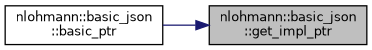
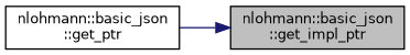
  digraph {
    rankdir=RL
    fontname="DejaVu Sans"
    node [color=black fontname="DejaVu Sans" fontsize=10 shape=record style=filled]
    n1 [fillcolor=grey75 fontcolor=black height=0.2 label="nlohmann::basic_json\l::get_impl_ptr" width=0.4]
-   n2 [fillcolor=white height=0.2 label="nlohmann::basic_json\l::basic_ptr" width=0.4]
+   n2 [fillcolor=white height=0.2 label="nlohmann::basic_json\l::get_ptr" width=0.4]
    n1 -> n2 [color=midnightblue dir=back fontname="DejaVu Sans" fontsize=10 labelfontname=Helvetica labelfontsize=10 style=solid]
  }
